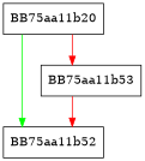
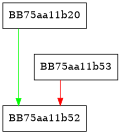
  digraph {
    splines=ortho
    node [shape=box]
    edge [color=red]
    n1 [label=BB75aa11b52]
    BB75aa11b20
    BB75aa11b53
    BB75aa11b20 -> n1 [color=green]
-   BB75aa11b20 -> BB75aa11b53
    BB75aa11b53 -> n1
  }
